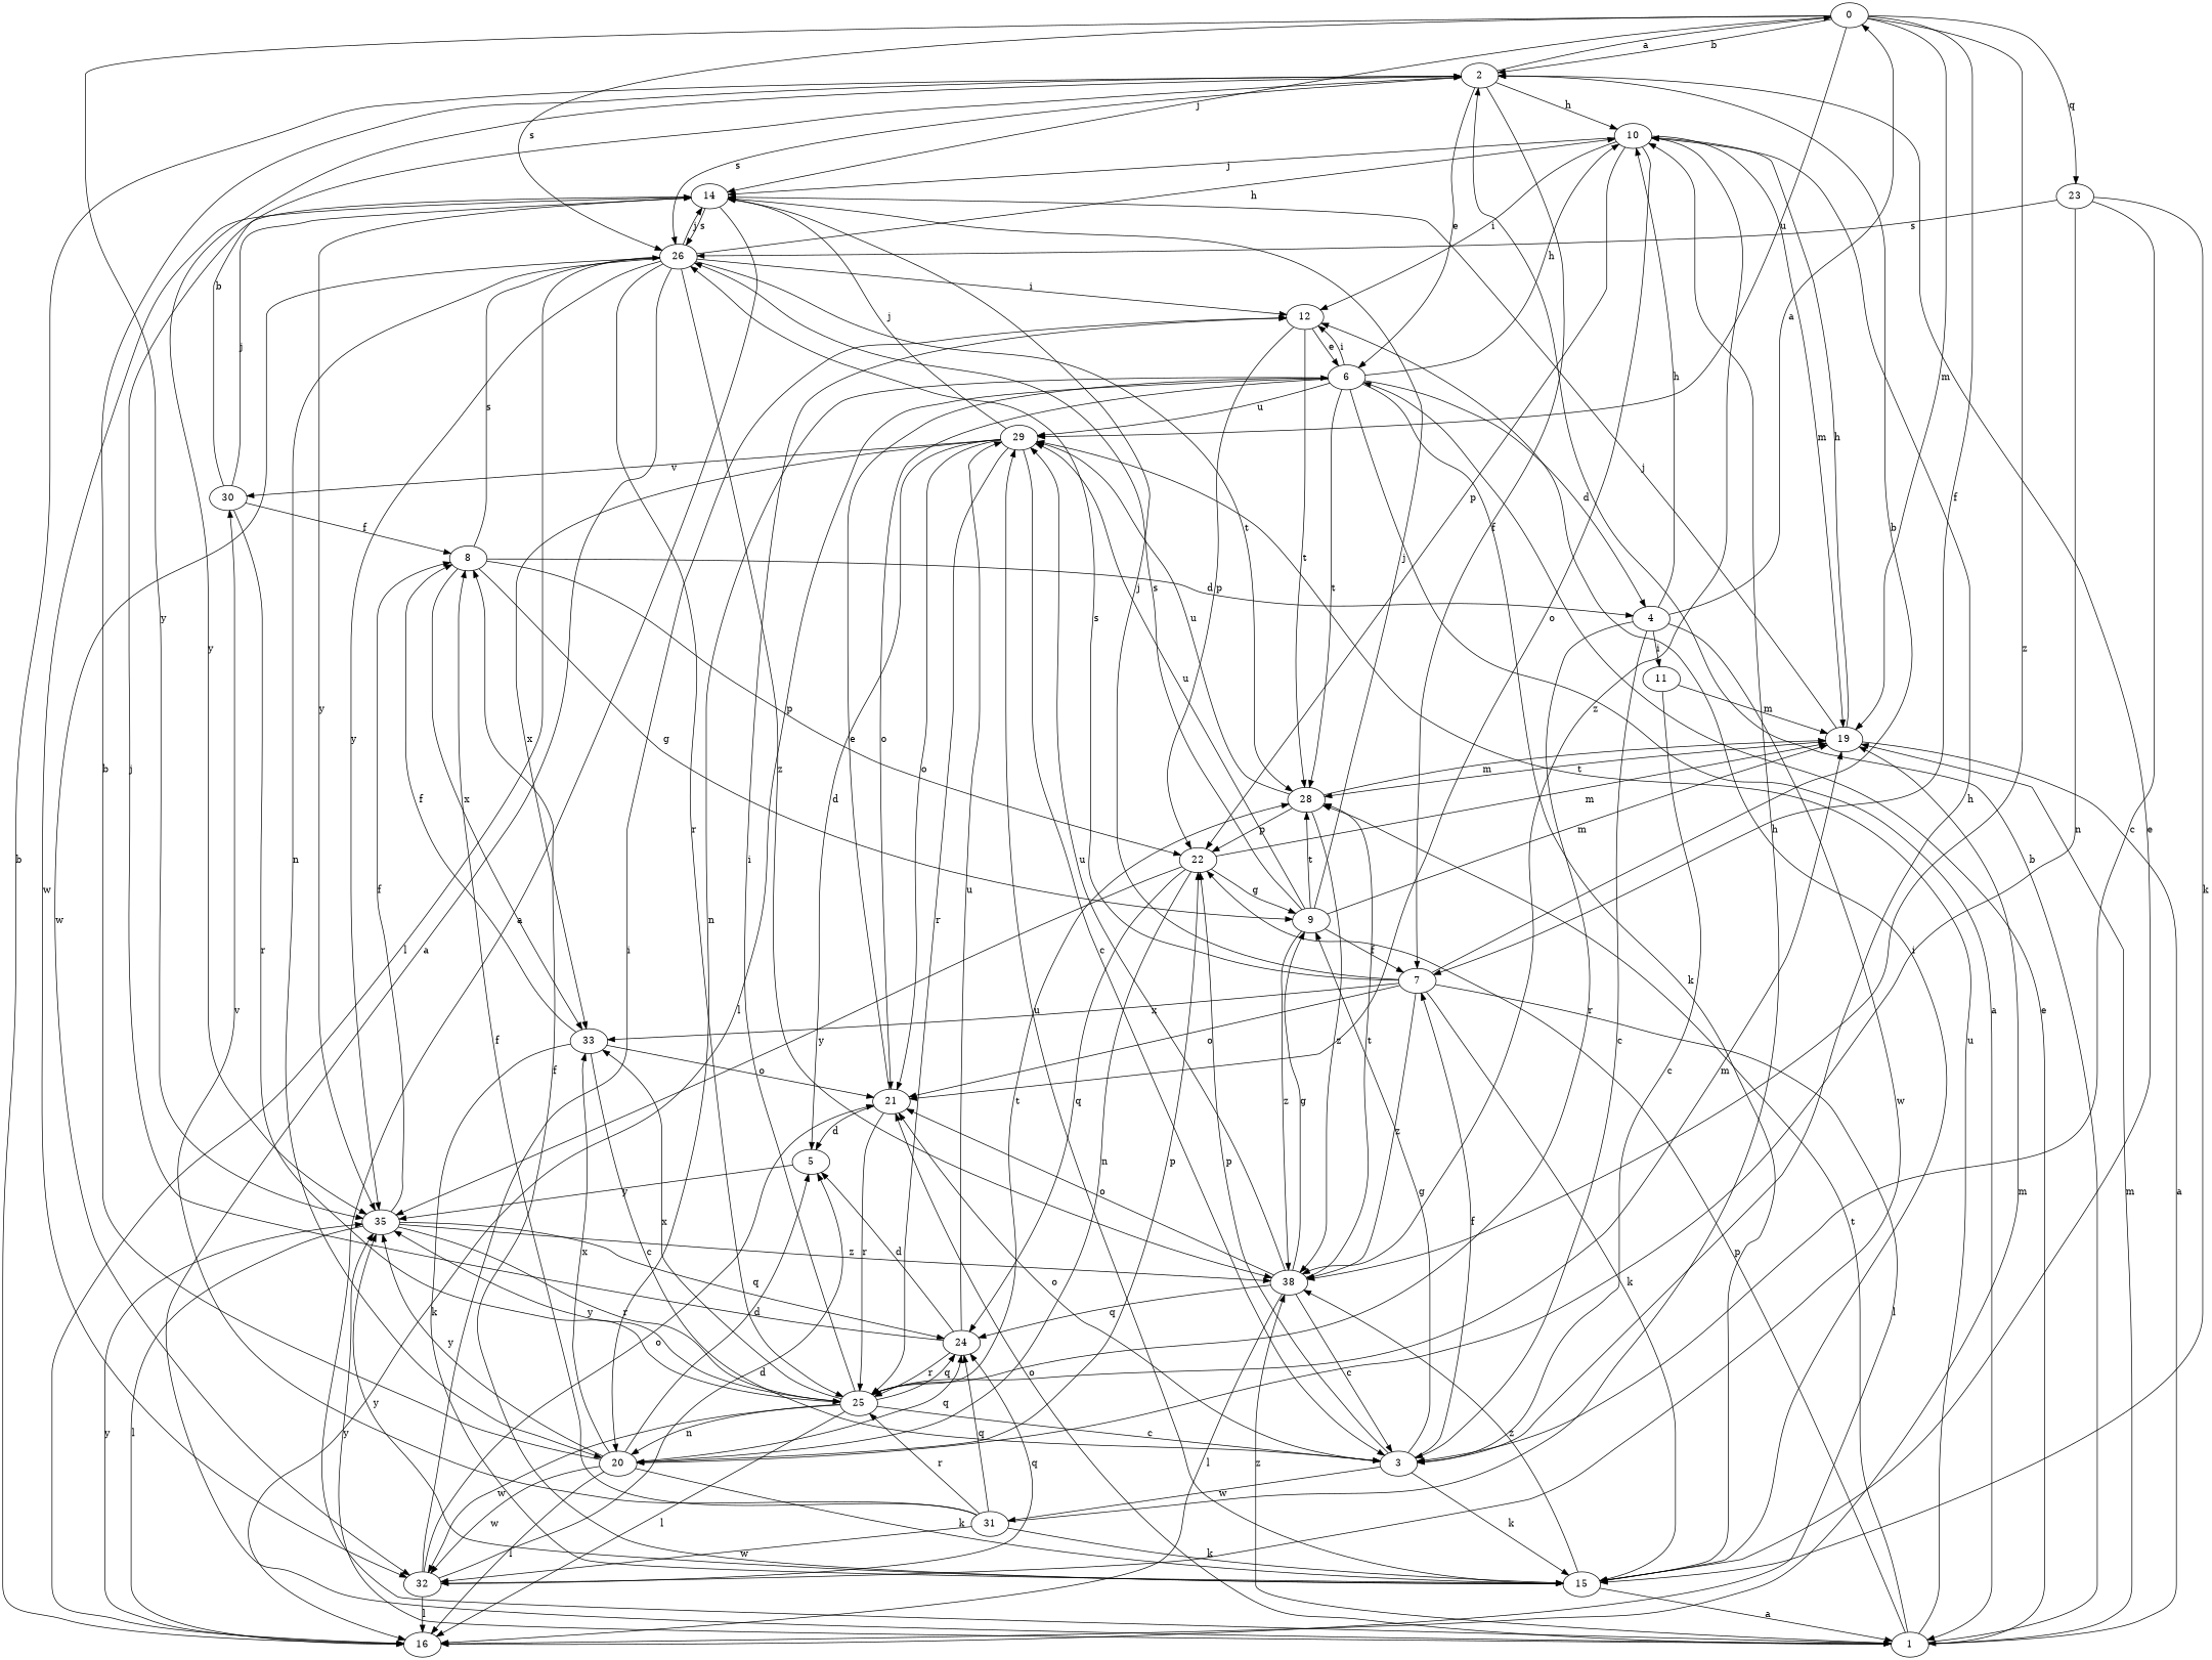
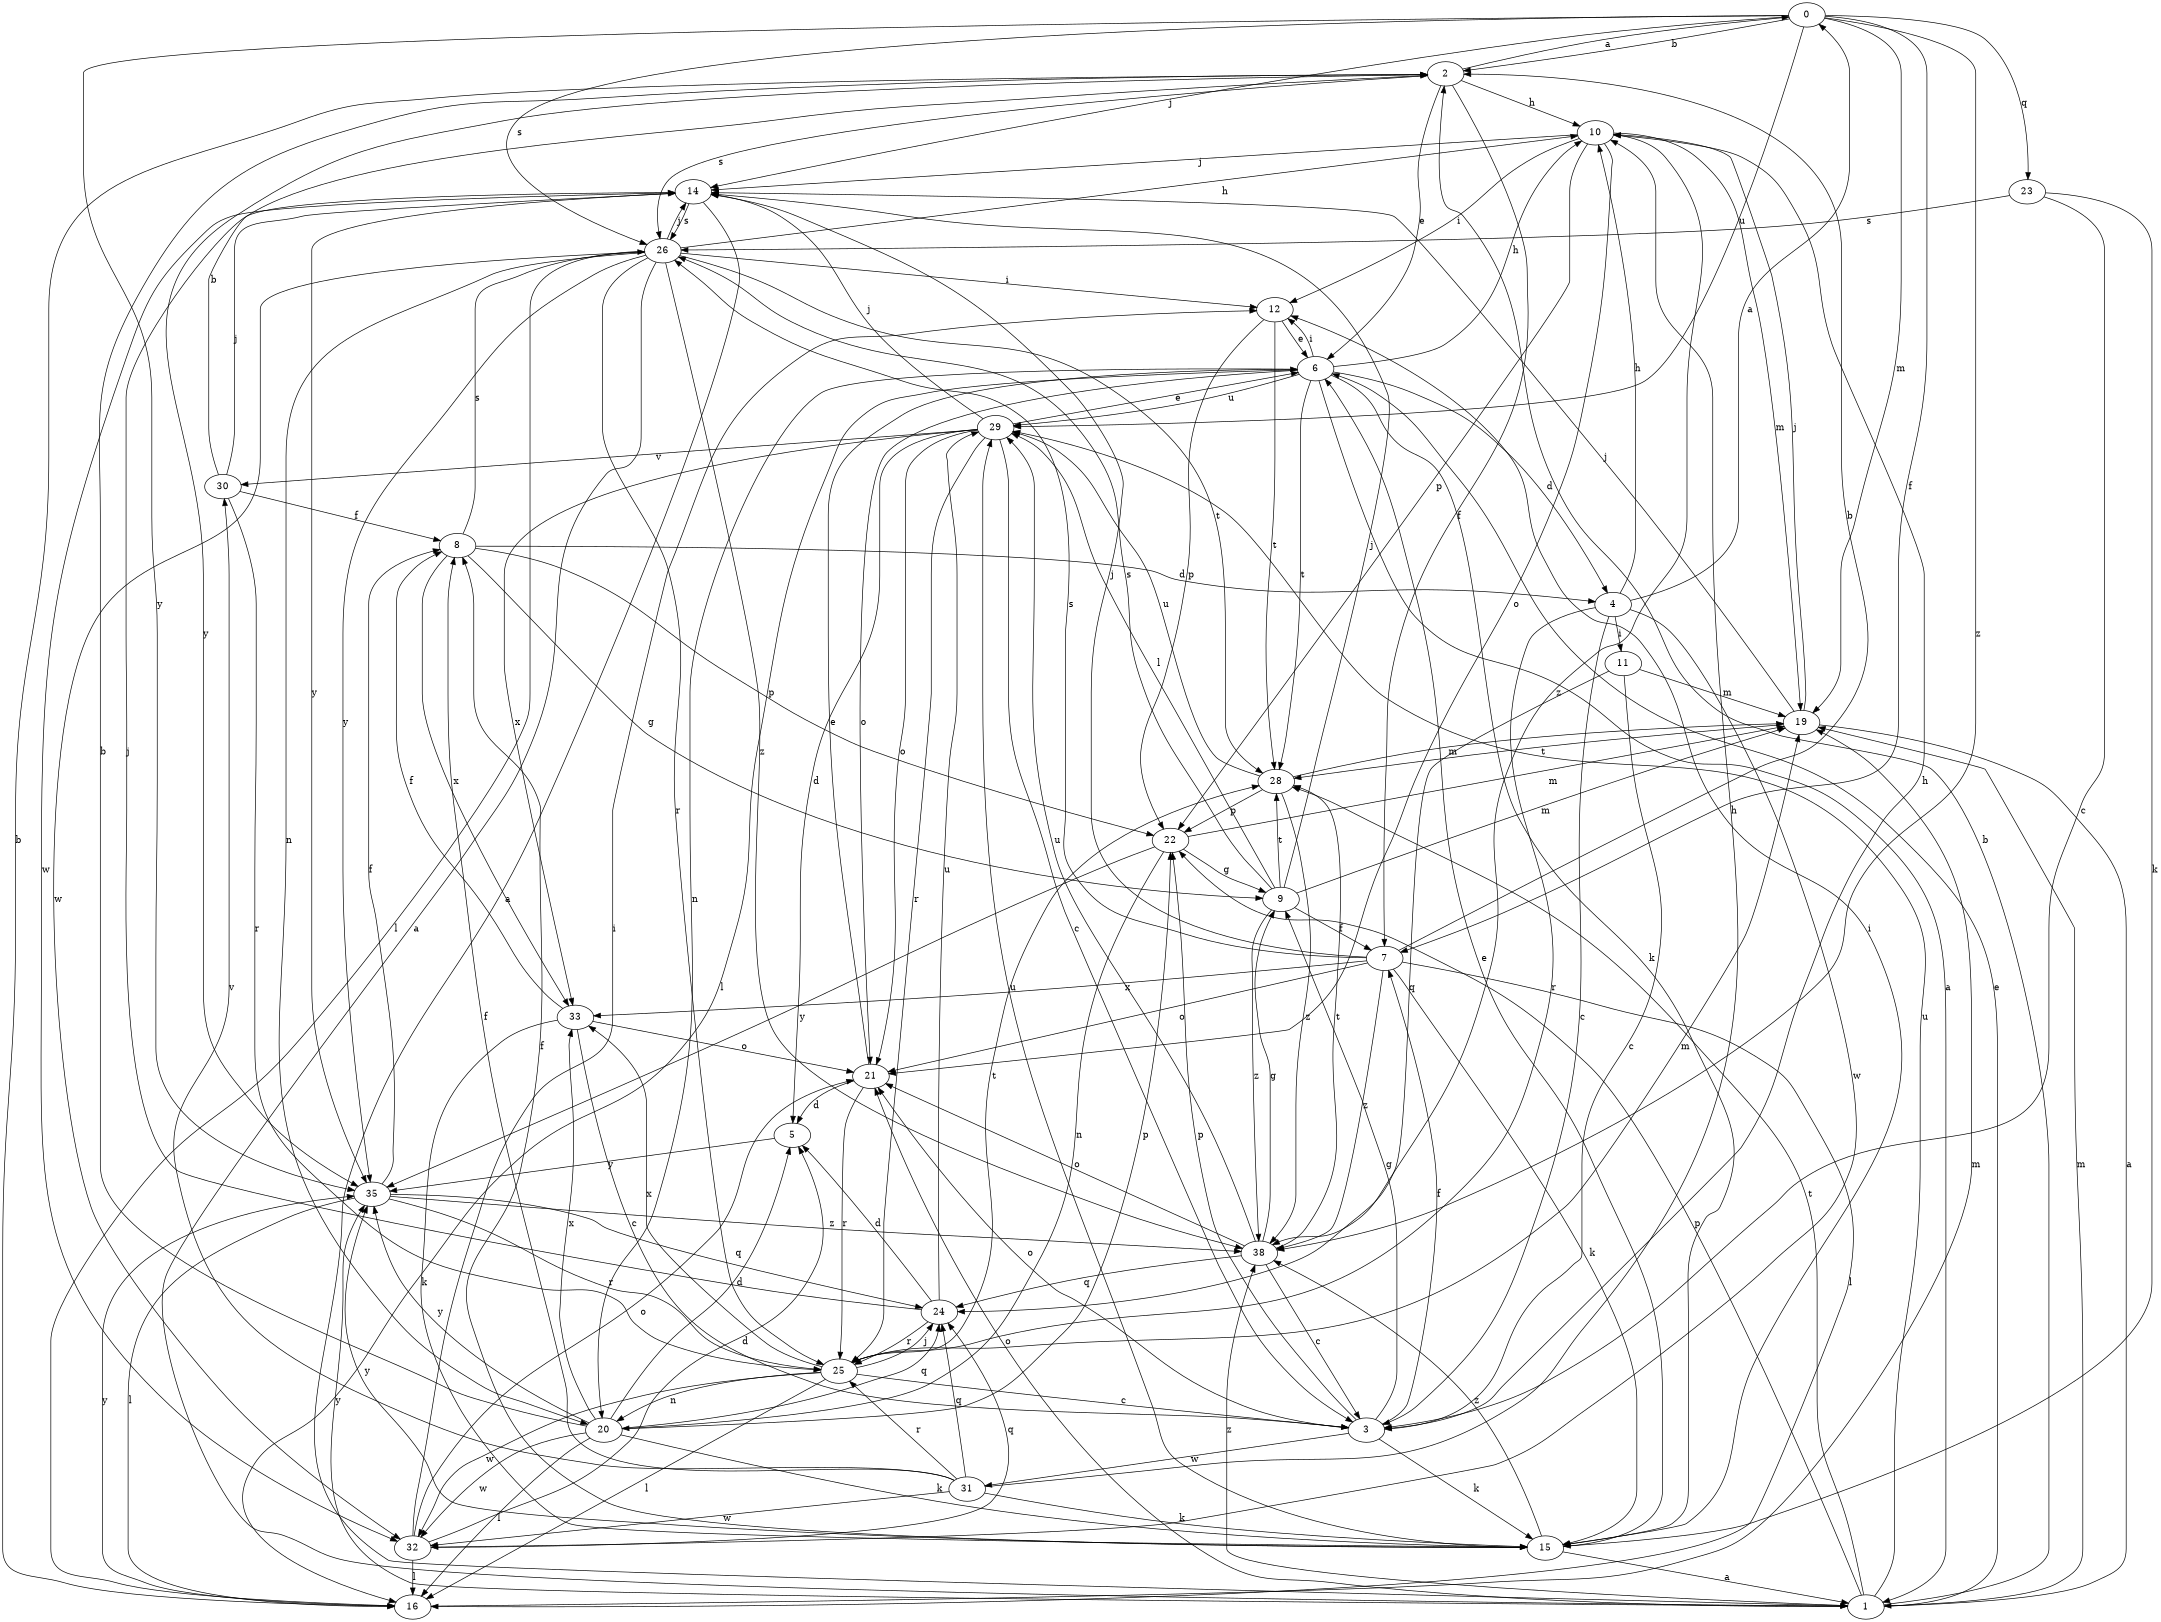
  strict digraph {
    0
    2
    7
    14
    19
    23
    26
    29
    35
    38
    6
    10
    21
    15
    16
    33
    1
    32
    28
    3
    20
    25
    12
    5
    30
    8
    24
    9
    22
    4
    31
    11
    0 -> 2 [label=b]
    0 -> 7 [label=f]
    0 -> 14 [label=j]
    0 -> 19 [label=m]
    0 -> 23 [label=q]
    0 -> 26 [label=s]
    0 -> 29 [label=u]
    0 -> 35 [label=y]
    0 -> 38 [label=z]
    2 -> 0 [label=a]
    2 -> 7 [label=f]
    2 -> 26 [label=s]
    2 -> 35 [label=y]
    2 -> 6 [label=e]
    2 -> 10 [label=h]
    7 -> 2 [label=b]
    7 -> 14 [label=j]
    7 -> 26 [label=s]
    7 -> 38 [label=z]
    7 -> 21 [label=o]
    7 -> 15 [label=k]
    7 -> 16 [label=l]
    7 -> 33 [label=x]
    14 -> 26 [label=s]
    14 -> 35 [label=y]
    14 -> 1 [label=a]
    14 -> 32 [label=w]
    19 -> 14 [label=j]
-   19 -> 10 [label=h]
+   19 -> 10 [label=j]
    19 -> 1 [label=a]
    19 -> 28 [label=t]
    23 -> 26 [label=s]
    23 -> 15 [label=k]
    23 -> 3 [label=c]
-   23 -> 20 [label=n]
    26 -> 14 [label=j]
    26 -> 35 [label=y]
    26 -> 38 [label=z]
    26 -> 10 [label=h]
    26 -> 16 [label=l]
    26 -> 1 [label=a]
    26 -> 32 [label=w]
    26 -> 28 [label=t]
    26 -> 20 [label=n]
    26 -> 25 [label=r]
    26 -> 12 [label=i]
    29 -> 14 [label=j]
+   29 -> 6 [label=e]
    29 -> 21 [label=o]
    29 -> 33 [label=x]
    29 -> 3 [label=c]
    29 -> 25 [label=r]
    29 -> 5 [label=d]
    29 -> 30 [label=v]
    35 -> 38 [label=z]
    35 -> 16 [label=l]
    35 -> 25 [label=r]
    35 -> 8 [label=f]
    35 -> 24 [label=q]
    38 -> 29 [label=u]
    38 -> 21 [label=o]
-   38 -> 16 [label=l]
    38 -> 28 [label=t]
    38 -> 3 [label=c]
    38 -> 24 [label=q]
    38 -> 9 [label=g]
    6 -> 29 [label=u]
    6 -> 10 [label=h]
    6 -> 21 [label=o]
    6 -> 15 [label=k]
    6 -> 16 [label=l]
    6 -> 1 [label=a]
    6 -> 28 [label=t]
    6 -> 20 [label=n]
    6 -> 12 [label=i]
    6 -> 4 [label=d]
    10 -> 14 [label=j]
    10 -> 19 [label=m]
    10 -> 38 [label=z]
    10 -> 21 [label=o]
    10 -> 12 [label=i]
    10 -> 22 [label=p]
    21 -> 6 [label=e]
    21 -> 25 [label=r]
    21 -> 5 [label=d]
    15 -> 29 [label=u]
    15 -> 35 [label=y]
    15 -> 38 [label=z]
-   15 -> 2 [label=e]
+   15 -> 6 [label=e]
    15 -> 1 [label=a]
    15 -> 12 [label=i]
    15 -> 8 [label=f]
    16 -> 2 [label=b]
    16 -> 19 [label=m]
    16 -> 35 [label=y]
    33 -> 21 [label=o]
    33 -> 15 [label=k]
    33 -> 3 [label=c]
    33 -> 8 [label=f]
    1 -> 2 [label=b]
    1 -> 19 [label=m]
    1 -> 29 [label=u]
    1 -> 35 [label=y]
    1 -> 38 [label=z]
    1 -> 6 [label=e]
    1 -> 21 [label=o]
    1 -> 28 [label=t]
    1 -> 22 [label=p]
    32 -> 21 [label=o]
    32 -> 16 [label=l]
    32 -> 12 [label=i]
    32 -> 5 [label=d]
    32 -> 24 [label=q]
    28 -> 19 [label=m]
    28 -> 29 [label=u]
    28 -> 38 [label=z]
    28 -> 22 [label=p]
    3 -> 7 [label=f]
    3 -> 10 [label=h]
    3 -> 21 [label=o]
    3 -> 15 [label=k]
    3 -> 9 [label=g]
    3 -> 22 [label=p]
    3 -> 31 [label=w]
    20 -> 2 [label=b]
    20 -> 35 [label=y]
    20 -> 15 [label=k]
    20 -> 16 [label=l]
    20 -> 33 [label=x]
    20 -> 32 [label=w]
    20 -> 5 [label=d]
    20 -> 24 [label=q]
    20 -> 22 [label=p]
    25 -> 19 [label=m]
-   25 -> 35 [label=y]
    25 -> 16 [label=l]
    25 -> 33 [label=x]
    25 -> 32 [label=w]
    25 -> 28 [label=t]
    25 -> 3 [label=c]
    25 -> 20 [label=n]
-   25 -> 12 [label=i]
-   25 -> 24 [label=q]
+   25 -> 24 [label=j]
    12 -> 6 [label=e]
    12 -> 28 [label=t]
    12 -> 22 [label=p]
    5 -> 35 [label=y]
    30 -> 2 [label=b]
    30 -> 14 [label=j]
    30 -> 25 [label=r]
    30 -> 8 [label=f]
    8 -> 26 [label=s]
    8 -> 33 [label=x]
    8 -> 9 [label=g]
    8 -> 22 [label=p]
    8 -> 4 [label=d]
    24 -> 14 [label=j]
    24 -> 29 [label=u]
    24 -> 25 [label=r]
    24 -> 5 [label=d]
    9 -> 7 [label=f]
    9 -> 14 [label=j]
    9 -> 19 [label=m]
    9 -> 26 [label=s]
-   9 -> 29 [label=u]
+   9 -> 29 [label=l]
    9 -> 38 [label=z]
    9 -> 28 [label=t]
    22 -> 19 [label=m]
    22 -> 35 [label=y]
    22 -> 20 [label=n]
-   22 -> 24 [label=q]
+   11 -> 24 [label=q]
    22 -> 9 [label=g]
    4 -> 0 [label=a]
    4 -> 10 [label=h]
    4 -> 32 [label=w]
    4 -> 3 [label=c]
    4 -> 25 [label=r]
    4 -> 11 [label=i]
    31 -> 10 [label=h]
    31 -> 15 [label=k]
    31 -> 32 [label=w]
    31 -> 25 [label=r]
    31 -> 30 [label=v]
    31 -> 8 [label=f]
    31 -> 24 [label=q]
    11 -> 19 [label=m]
    11 -> 3 [label=c]
  }
